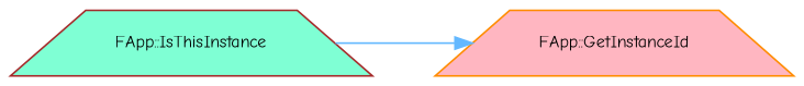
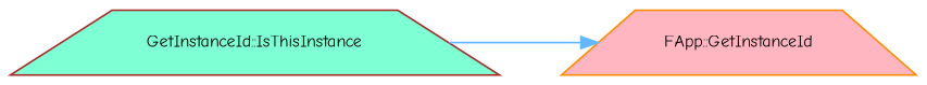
  digraph {
    rankdir=RL
    fontname="Comic Neue"
    node [fontname="Comic Neue" fontsize=10 shape=trapezium style=filled]
    n1 [color=darkorange fillcolor=lightpink fontcolor=black height=0.2 label="FApp::GetInstanceId" width=0.4]
-   n2 [color=brown fillcolor=aquamarine height=0.2 label="FApp::IsThisInstance" width=0.4]
+   n2 [color=brown fillcolor=aquamarine height=0.2 label="GetInstanceId::IsThisInstance" width=0.4]
    n1 -> n2 [color=steelblue1 dir=back fontname="Comic Neue" fontsize=10 labelfontname=Helvetica labelfontsize=10 style=solid]
  }
